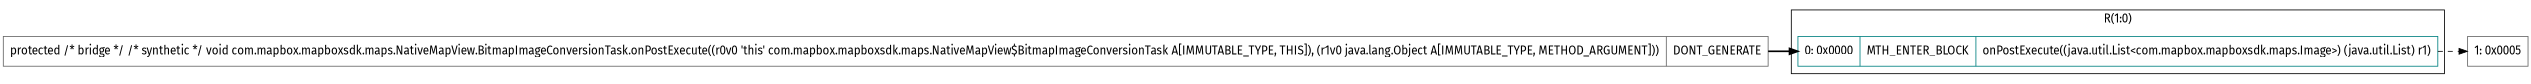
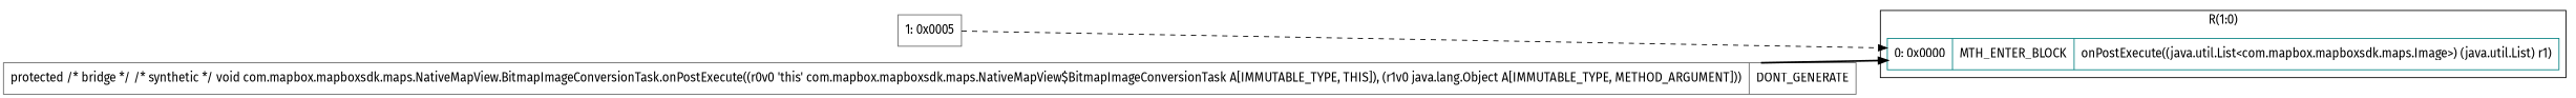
  digraph {
    rankdir=LR
    fontname="Fira Sans"
    node [color=gray40 shape=record fontname="Fira Sans"]
    edge [fontname="Fira Sans"]
    n1 [color=teal label="{0\:\ 0x0000|MTH_ENTER_BLOCK\l|onPostExecute((java.util.List\<com.mapbox.mapboxsdk.maps.Image\>) (java.util.List) r1)\l}"]
    n2 [label="{1\:\ 0x0005}"]
    n3 [label="{protected \/* bridge *\/ \/* synthetic *\/ void com.mapbox.mapboxsdk.maps.NativeMapView.BitmapImageConversionTask.onPostExecute((r0v0 'this' com.mapbox.mapboxsdk.maps.NativeMapView$BitmapImageConversionTask A[IMMUTABLE_TYPE, THIS]), (r1v0 java.lang.Object A[IMMUTABLE_TYPE, METHOD_ARGUMENT]))  | DONT_GENERATE\l}"]
    subgraph cluster_1 {
      label="R(1:0)"
      n1
    }
-   n1 -> n2 [style=dashed]
+   n2 -> n1 [style=dashed]
    n3 -> n1 [style=bold]
  }
